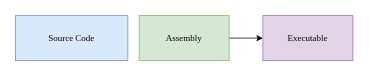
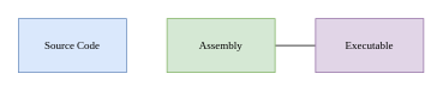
  <mxCell id="0" />
  <mxCell id="1" parent="0" />
- <mxCell id="2" value="Source Code" style="rounded=0;whiteSpace=wrap;html=1;fillColor=#dae8fc;strokeColor=#6c8ebf;fontFamily=Fira Sans;fontSource=https%3A%2F%2Ffonts.googleapis.com%2Fcss%3Ffamily%3DFira%2BSans;" parent="1" vertex="1"><mxGeometry x="20" y="20" width="150" height="60" as="geometry" /></mxCell>
- <mxCell id="3" value="" style="edgeStyle=orthogonalEdgeStyle;rounded=0;orthogonalLoop=1;jettySize=auto;html=1;fontFamily=Fira Sans;fontSource=https%3A%2F%2Ffonts.googleapis.com%2Fcss%3Ffamily%3DFira%2BSans;" parent="1" source="4" target="5" edge="1"><mxGeometry relative="1" as="geometry" /></mxCell>
+ <mxCell id="2" value="Source Code" style="rounded=0;whiteSpace=wrap;html=1;fillColor=#dae8fc;strokeColor=#6c8ebf;fontFamily=Fira Sans;fontSource=https%3A%2F%2Ffonts.googleapis.com%2Fcss%3Ffamily%3DFira%2BSans;" parent="1" vertex="1"><mxGeometry x="20" y="20" width="120" height="60" as="geometry" /></mxCell>
+ <mxCell id="3" value="" style="edgeStyle=orthogonalEdgeStyle;rounded=0;orthogonalLoop=1;jettySize=auto;html=1;fontFamily=Fira Sans;fontSource=https%3A%2F%2Ffonts.googleapis.com%2Fcss%3Ffamily%3DFira%2BSans;endArrow=none;" parent="1" source="4" target="5" edge="1"><mxGeometry relative="1" as="geometry" /></mxCell>
  <mxCell id="4" value="Assembly" style="rounded=0;whiteSpace=wrap;html=1;fillColor=#d5e8d4;strokeColor=#82b366;fontFamily=Fira Sans;fontSource=https%3A%2F%2Ffonts.googleapis.com%2Fcss%3Ffamily%3DFira%2BSans;" parent="1" vertex="1"><mxGeometry x="185" y="20" width="120" height="60" as="geometry" /></mxCell>
  <mxCell id="5" value="&lt;div&gt;Executable&lt;/div&gt;" style="rounded=0;whiteSpace=wrap;html=1;fillColor=#e1d5e7;strokeColor=#9673a6;fontFamily=Fira Sans;fontSource=https%3A%2F%2Ffonts.googleapis.com%2Fcss%3Ffamily%3DFira%2BSans;" parent="1" vertex="1"><mxGeometry x="350" y="20" width="120" height="60" as="geometry" /></mxCell>
